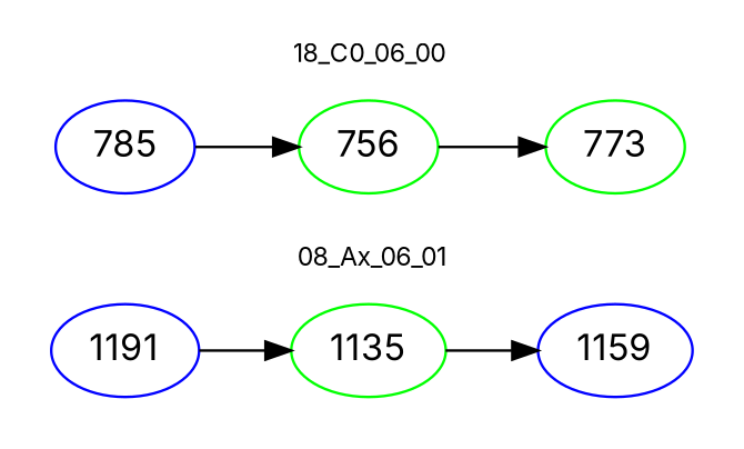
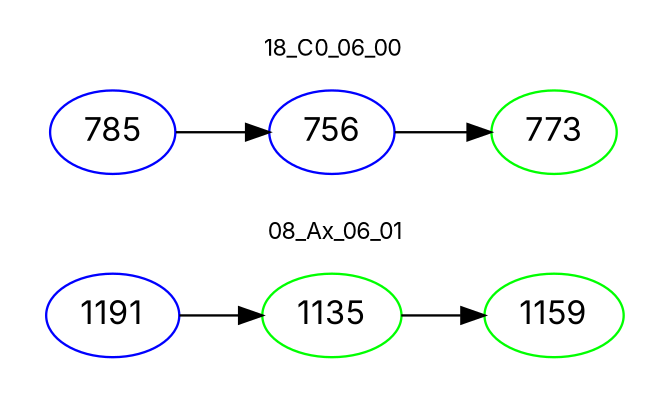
  digraph {
    fontname=Inter
    rankdir=LR
    node [color=green fontname=Inter]
    edge [color=black fontname=Inter]
    n1 [color=blue label=1191]
    n2 [label=1135]
-   n3 [color=blue label=1159]
+   n3 [label=1159]
    n4 [color=blue label=785]
-   n5 [label=756]
+   n5 [color=blue label=756]
    n6 [label=773]
    subgraph cluster_1 {
      color=white
      fontsize=10
      label="08_Ax_06_01"
      n1
      n2
      n3
    }
    subgraph cluster_2 {
      color=white
      fontsize=10
      label="18_C0_06_00"
      n4
      n5
      n6
    }
    n1 -> n2
    n2 -> n3
    n4 -> n5
    n5 -> n6
  }
